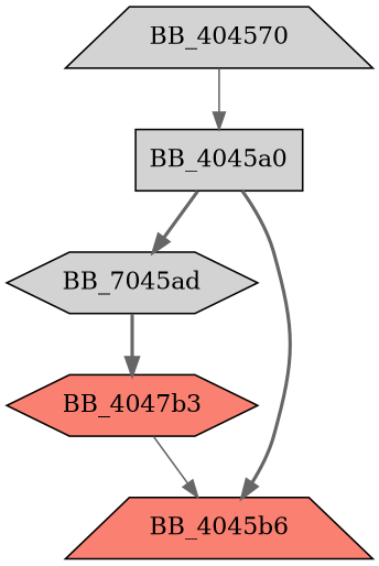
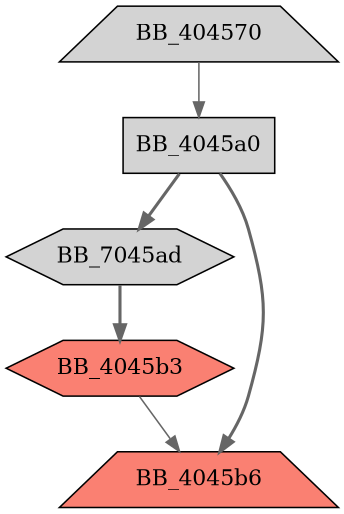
  digraph {
    node [fillcolor=lightgrey shape=trapezium style=filled]
    edge [color=gray40 style=bold]
    BB_4045a0 [shape=box]
    BB_404570
    n3 [label=BB_7045ad shape=hexagon]
    BB_4045b6 [fillcolor=salmon]
-   BB_4045b3 [fillcolor=salmon shape=hexagon label=BB_4047b3]
+   BB_4045b3 [fillcolor=salmon shape=hexagon]
    BB_4045a0 -> n3
    BB_4045a0 -> BB_4045b6
    BB_404570 -> BB_4045a0 [style=solid]
    n3 -> BB_4045b3
    BB_4045b3 -> BB_4045b6 [style=solid]
  }
